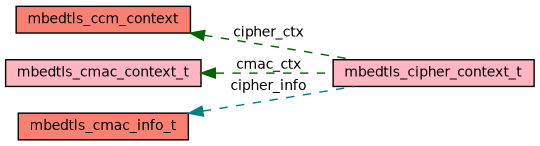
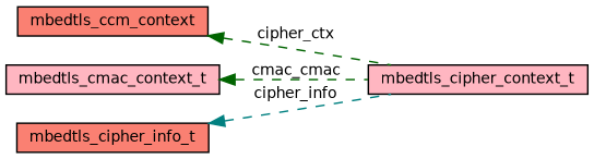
  digraph {
    rankdir=LR
    node [color=black fillcolor=salmon fontname=Helvetica fontsize=10 shape=record style=filled]
    edge [color=darkgreen dir=back fontname=Helvetica fontsize=10 labelfontname=Helvetica labelfontsize=10 style=dashed]
    n1 [fontcolor=black height=0.2 label=mbedtls_ccm_context width=0.4]
    n2 [fillcolor=lightpink height=0.2 label=mbedtls_cipher_context_t width=0.4]
    n3 [fillcolor=lightpink height=0.2 label=mbedtls_cmac_context_t width=0.4]
-   n4 [height=0.2 label=mbedtls_cmac_info_t width=0.4]
+   n4 [height=0.2 label=mbedtls_cipher_info_t width=0.4]
    n1 -> n2 [label=" cipher_ctx"]
-   n3 -> n2 [label=" cmac_ctx"]
+   n3 -> n2 [label=" cmac_cmac"]
    n4 -> n2 [color=teal label=" cipher_info"]
  }
